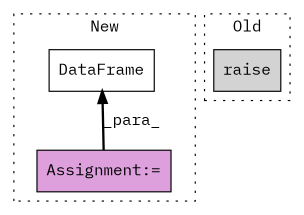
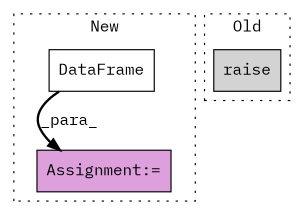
  digraph {
    fontname="IBM Plex Mono"
    node [a=32 shape=box style=filled fontname="IBM Plex Mono"]
    n1 [l="10,1" label=DataFrame s="16691,16708" fillcolor=white]
    n2 [a=7 l=1 label="Assignment:=" s=16314 fillcolor=plum]
    n3 [l="6,1" label=raise s="16415,16431" fillcolor=lightgrey]
    subgraph cluster_1 {
      label=New
      style=dotted
      n1
      n2
    }
    subgraph cluster_2 {
      label=Old
      style=dotted
      n3
    }
-   n2 -> n1 [label=_para_ style=bold fontname="IBM Plex Mono"]
+   n1 -> n2 [label=_para_ style=bold fontname="IBM Plex Mono"]
  }
